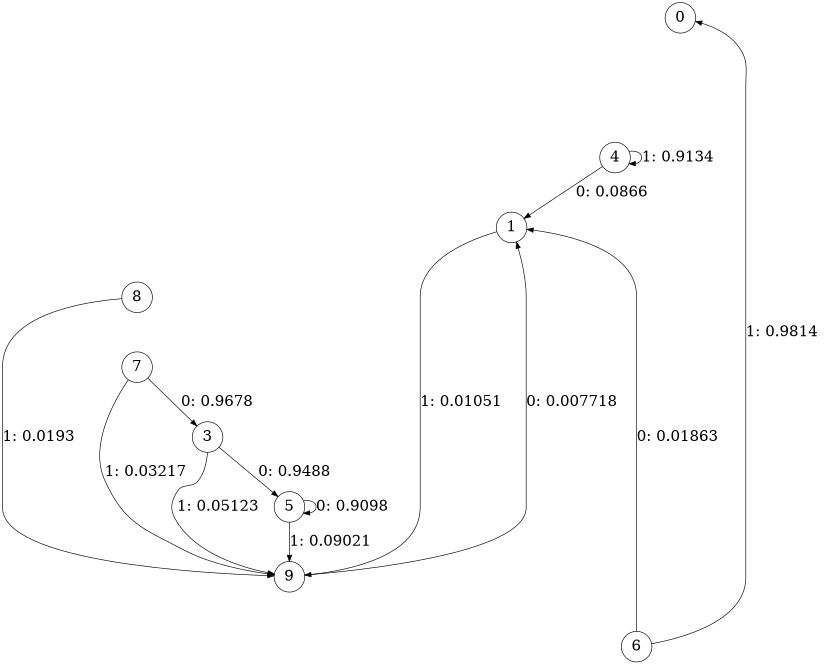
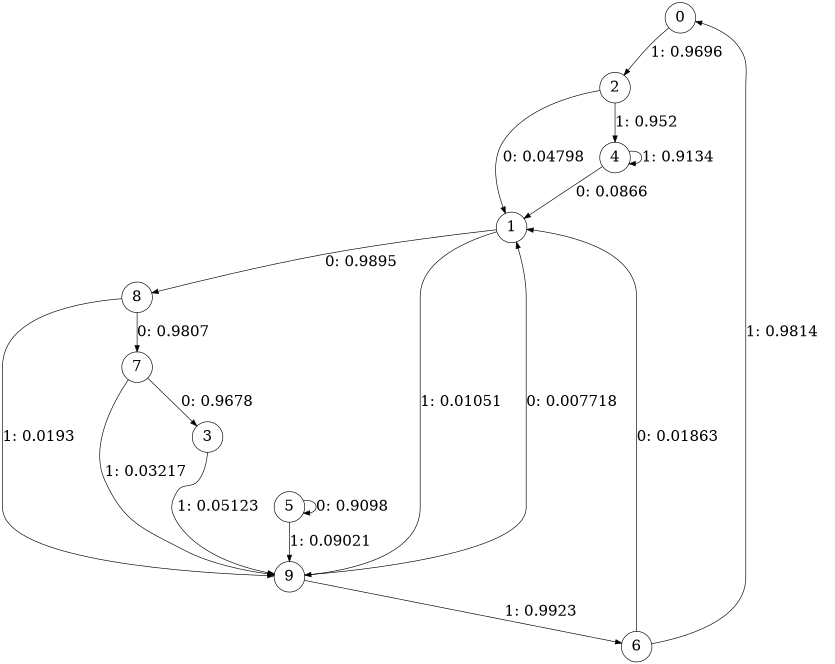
  digraph {
    node [fontsize=24 shape=circle]
    edge [fontsize=24]
    0
+   2
    1
    8
    9
    4
    7
    6
    3
    5
+   0 -> 2 [label="1: 0.9696   "]
+   2 -> 1 [label="0: 0.04798  "]
+   2 -> 4 [label="1: 0.952    "]
+   1 -> 8 [label="0: 0.9895   "]
    1 -> 9 [label="1: 0.01051  "]
    8 -> 9 [label="1: 0.0193   "]
+   8 -> 7 [label="0: 0.9807   "]
    9 -> 1 [label="0: 0.007718  "]
+   9 -> 6 [label="1: 0.9923   "]
    4 -> 1 [label="0: 0.0866   "]
    4 -> 4 [label="1: 0.9134   "]
    7 -> 9 [label="1: 0.03217  "]
    7 -> 3 [label="0: 0.9678   "]
    6 -> 0 [label="1: 0.9814   "]
    6 -> 1 [label="0: 0.01863  "]
    3 -> 9 [label="1: 0.05123  "]
-   3 -> 5 [label="0: 0.9488   "]
    5 -> 9 [label="1: 0.09021  "]
    5 -> 5 [label="0: 0.9098   "]
  }
